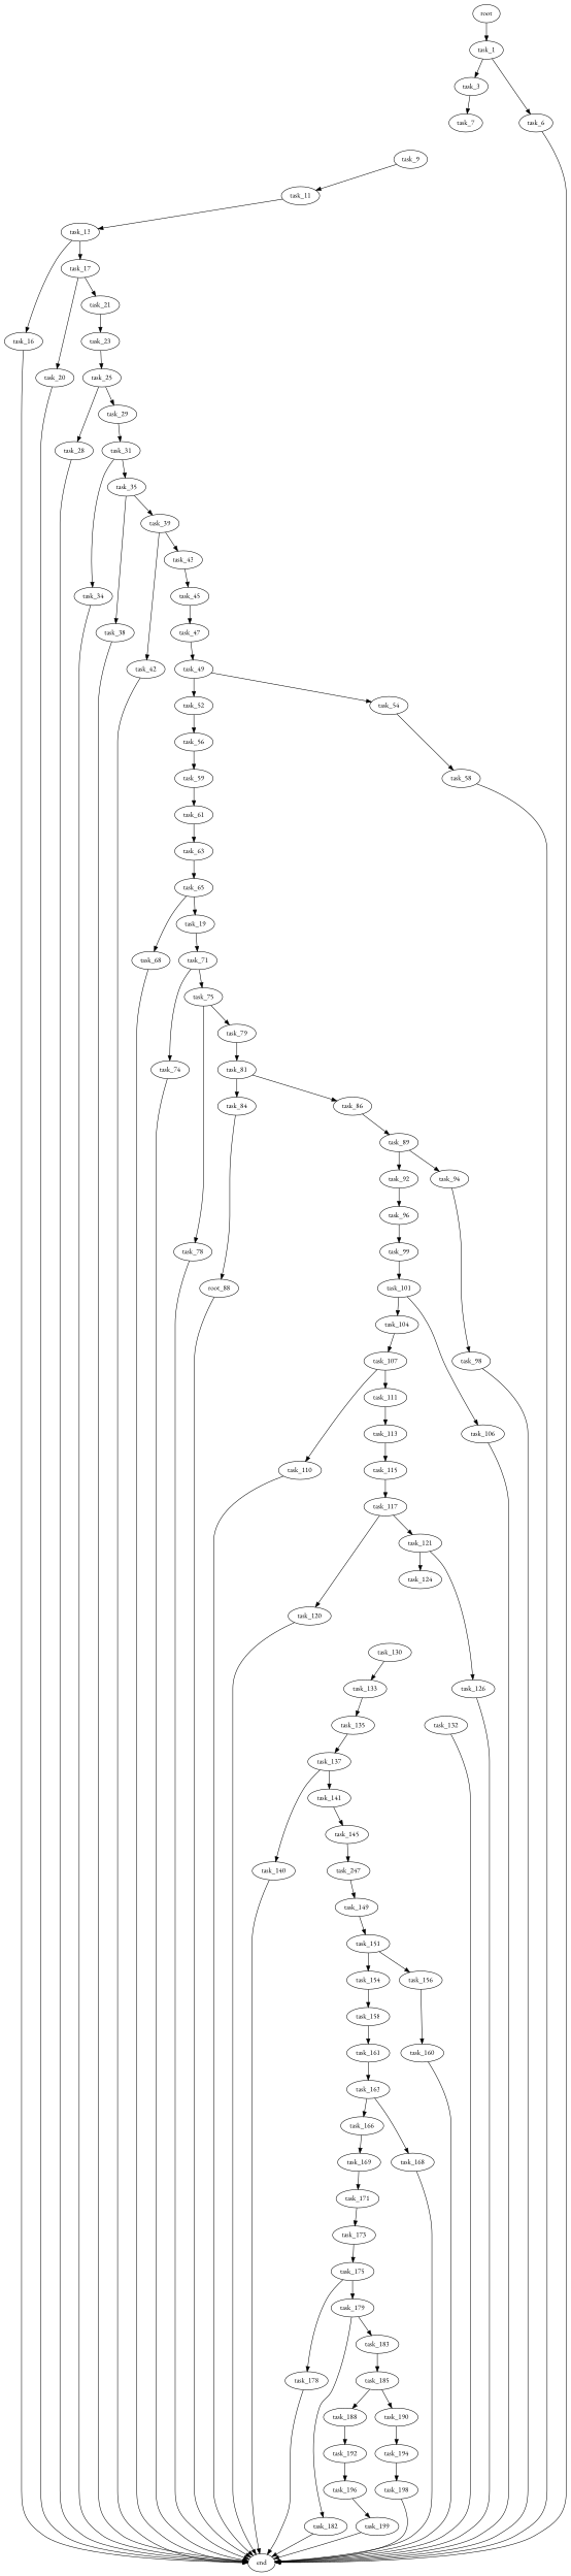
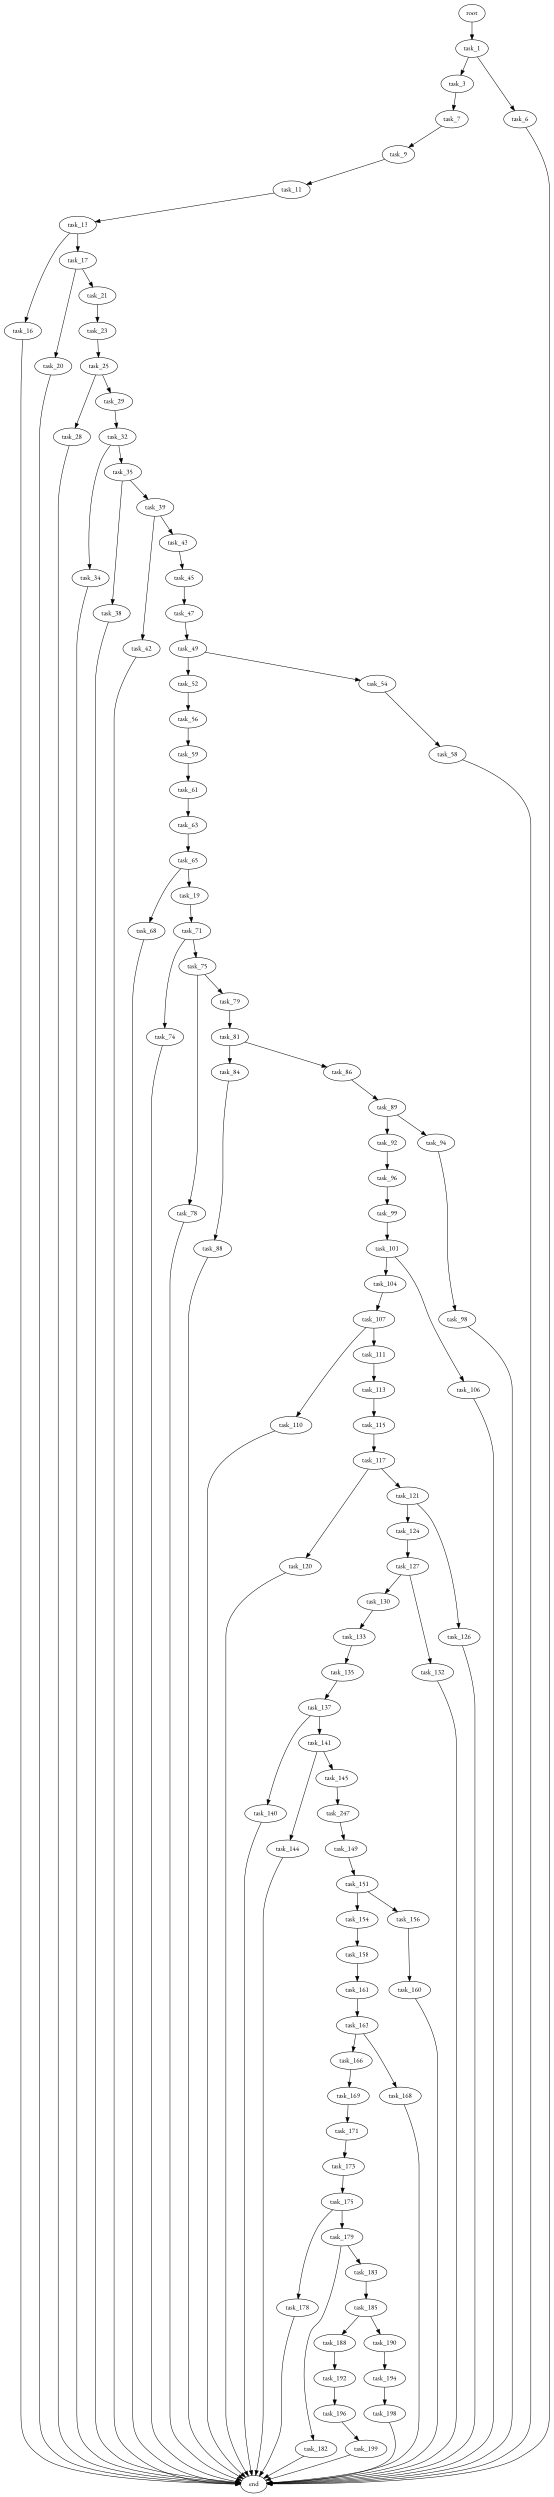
  digraph {
    fontname="EB Garamond"
    node [fontname="EB Garamond"]
    edge [fontname="EB Garamond"]
    root
    task_1
    task_3
    task_6
    task_7
    end
    task_9
    task_11
    task_13
    task_16
    task_17
    task_20
    task_21
    task_23
    task_25
    task_28
    task_29
-   task_31
+   task_31 [label=task_32]
    task_34
    task_35
    task_38
    task_39
    task_42
    task_43
    task_45
    task_47
    task_49
    task_52
    task_54
    task_56
    task_58
    task_59
    task_61
    task_63
    task_65
    task_68
    n37 [label=task_19]
    task_71
    task_74
    task_75
    task_78
    task_79
    task_81
    task_84
    task_86
-   task_88 [label=root_88]
+   task_88
    task_89
    task_92
    task_94
    task_96
    task_98
    task_99
    task_101
    task_104
    task_106
    task_107
    task_110
    task_111
    task_113
    task_115
    task_117
    task_120
    task_121
    task_124
    task_126
+   task_127
    task_130
    task_132
    task_133
    task_135
    task_137
    task_140
    task_141
+   task_144
    task_145
    n76 [label=task_247]
    task_149
    task_151
    task_154
    task_156
    task_158
    task_160
    task_161
    task_163
    task_166
    task_168
    task_169
    task_171
    task_173
    task_175
    task_178
    task_179
    task_182
    task_183
    task_185
    task_188
    task_190
    task_192
    task_194
    task_196
    task_198
    task_199
    root -> task_1
    task_1 -> task_3
    task_1 -> task_6
    task_3 -> task_7
    task_6 -> end
+   task_7 -> task_9
    task_9 -> task_11
    task_11 -> task_13
    task_13 -> task_16
    task_13 -> task_17
    task_16 -> end
    task_17 -> task_20
    task_17 -> task_21
    task_20 -> end
    task_21 -> task_23
    task_23 -> task_25
    task_25 -> task_28
    task_25 -> task_29
    task_28 -> end
    task_29 -> task_31
    task_31 -> task_34
    task_31 -> task_35
    task_34 -> end
    task_35 -> task_38
    task_35 -> task_39
    task_38 -> end
    task_39 -> task_42
    task_39 -> task_43
    task_42 -> end
    task_43 -> task_45
    task_45 -> task_47
    task_47 -> task_49
    task_49 -> task_52
    task_49 -> task_54
    task_52 -> task_56
    task_54 -> task_58
    task_56 -> task_59
    task_58 -> end
    task_59 -> task_61
    task_61 -> task_63
    task_63 -> task_65
    task_65 -> task_68
    task_65 -> n37
    task_68 -> end
    n37 -> task_71
    task_71 -> task_74
    task_71 -> task_75
    task_74 -> end
    task_75 -> task_78
    task_75 -> task_79
    task_78 -> end
    task_79 -> task_81
    task_81 -> task_84
    task_81 -> task_86
    task_84 -> task_88
    task_86 -> task_89
    task_88 -> end
    task_89 -> task_92
    task_89 -> task_94
    task_92 -> task_96
    task_94 -> task_98
    task_96 -> task_99
    task_98 -> end
    task_99 -> task_101
    task_101 -> task_104
    task_101 -> task_106
    task_104 -> task_107
    task_106 -> end
    task_107 -> task_110
    task_107 -> task_111
    task_110 -> end
    task_111 -> task_113
    task_113 -> task_115
    task_115 -> task_117
    task_117 -> task_120
    task_117 -> task_121
    task_120 -> end
    task_121 -> task_124
    task_121 -> task_126
+   task_124 -> task_127
    task_126 -> end
+   task_127 -> task_130
+   task_127 -> task_132
    task_130 -> task_133
    task_132 -> end
    task_133 -> task_135
    task_135 -> task_137
    task_137 -> task_140
    task_137 -> task_141
    task_140 -> end
+   task_141 -> task_144
    task_141 -> task_145
+   task_144 -> end
    task_145 -> n76
    n76 -> task_149
    task_149 -> task_151
    task_151 -> task_154
    task_151 -> task_156
    task_154 -> task_158
    task_156 -> task_160
    task_158 -> task_161
    task_160 -> end
    task_161 -> task_163
    task_163 -> task_166
    task_163 -> task_168
    task_166 -> task_169
    task_168 -> end
    task_169 -> task_171
    task_171 -> task_173
    task_173 -> task_175
    task_175 -> task_178
    task_175 -> task_179
    task_178 -> end
    task_179 -> task_182
    task_179 -> task_183
    task_182 -> end
    task_183 -> task_185
    task_185 -> task_188
    task_185 -> task_190
    task_188 -> task_192
    task_190 -> task_194
    task_192 -> task_196
    task_194 -> task_198
    task_196 -> task_199
    task_198 -> end
    task_199 -> end
  }
